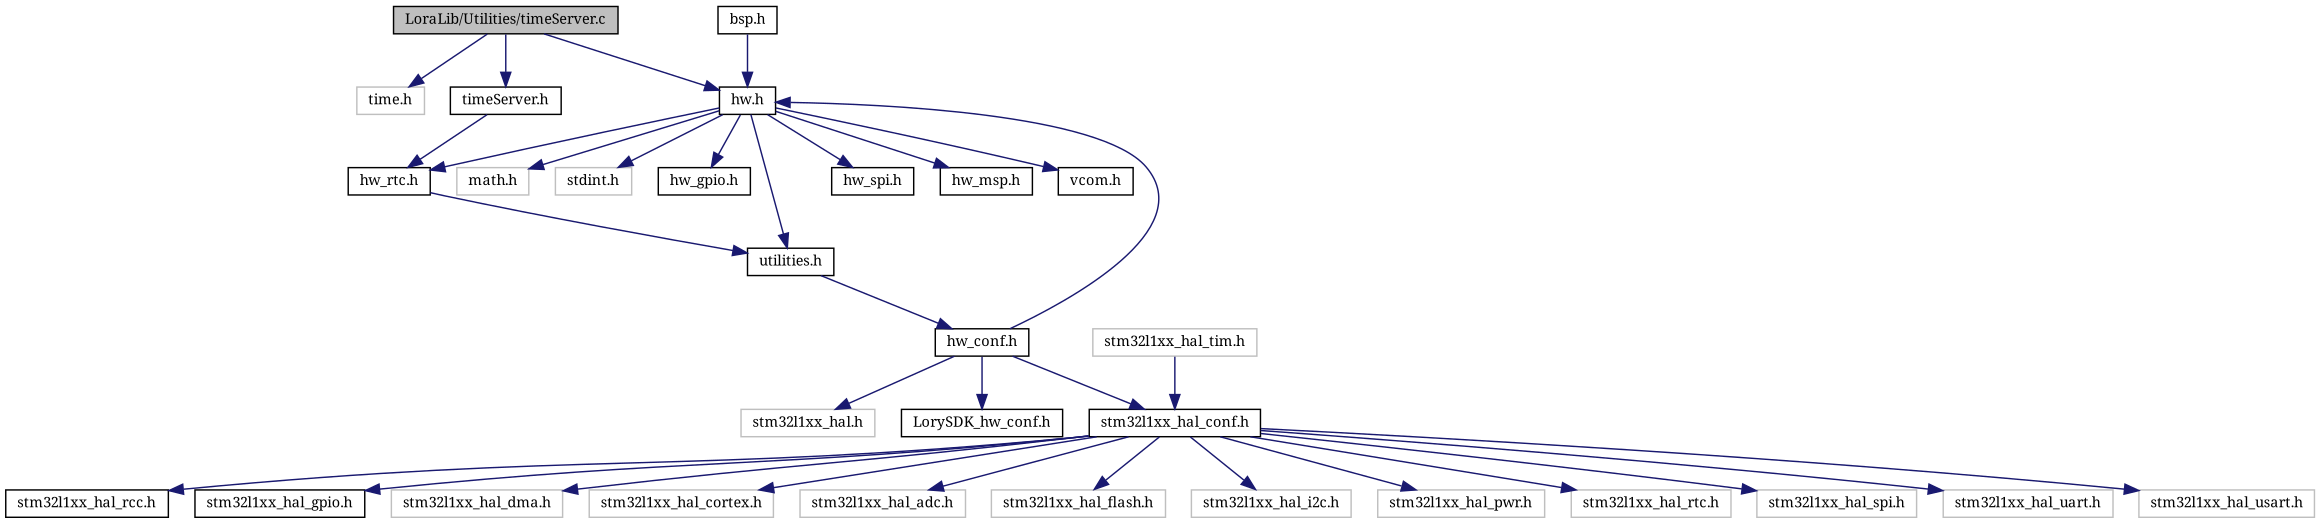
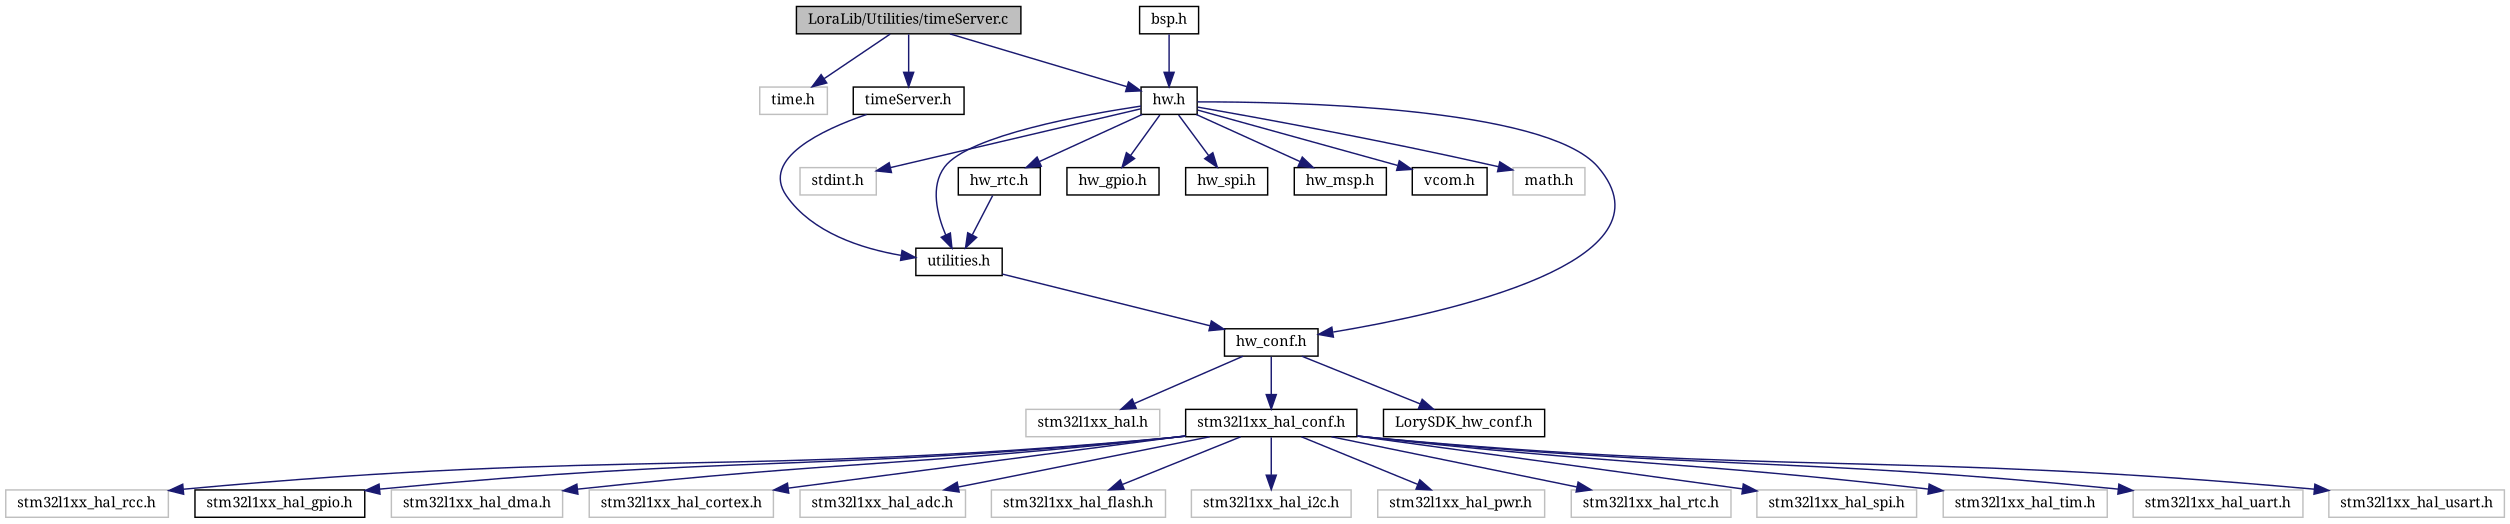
  digraph {
    fontname="Noto Serif"
    node [color=grey75 fillcolor=white fontname="Noto Serif" fontsize=10 shape=record style=filled]
    edge [color=midnightblue fontname="Noto Serif" fontsize=10 labelfontname=Helvetica labelfontsize=10 style=solid]
    n1 [color=black fillcolor=grey75 fontcolor=black height=0.2 label="LoraLib/Utilities/timeServer.c" width=0.4]
    n2 [height=0.2 label="time.h" width=0.4]
    n3 [color=black height=0.2 label="hw.h" width=0.4]
    n4 [color=black height=0.2 label="timeServer.h" width=0.4]
    n5 [height=0.2 label="math.h" width=0.4]
    n6 [height=0.2 label="stdint.h" width=0.4]
    n7 [color=black height=0.2 label="hw_conf.h" width=0.4]
    n8 [color=black height=0.2 label="hw_gpio.h" width=0.4]
    n9 [color=black height=0.2 label="hw_rtc.h" width=0.4]
    n10 [color=black height=0.2 label="utilities.h" width=0.4]
    n11 [color=black height=0.2 label="hw_spi.h" width=0.4]
    n12 [color=black height=0.2 label="hw_msp.h" width=0.4]
    n13 [color=black height=0.2 label="vcom.h" width=0.4]
    n14 [height=0.2 label="stm32l1xx_hal.h" width=0.4]
    n15 [color=black height=0.2 label="stm32l1xx_hal_conf.h" width=0.4]
    n16 [color=black height=0.2 label="LorySDK_hw_conf.h" width=0.4]
    n17 [color=black height=0.2 label="bsp.h" width=0.4]
-   n18 [color=black height=0.2 label="stm32l1xx_hal_rcc.h" width=0.4]
+   n18 [height=0.2 label="stm32l1xx_hal_rcc.h" width=0.4]
    n19 [color=black height=0.2 label="stm32l1xx_hal_gpio.h" width=0.4]
    n20 [height=0.2 label="stm32l1xx_hal_dma.h" width=0.4]
    n21 [height=0.2 label="stm32l1xx_hal_cortex.h" width=0.4]
    n22 [height=0.2 label="stm32l1xx_hal_adc.h" width=0.4]
    n23 [height=0.2 label="stm32l1xx_hal_flash.h" width=0.4]
    n24 [height=0.2 label="stm32l1xx_hal_i2c.h" width=0.4]
    n25 [height=0.2 label="stm32l1xx_hal_pwr.h" width=0.4]
    n26 [height=0.2 label="stm32l1xx_hal_rtc.h" width=0.4]
    n27 [height=0.2 label="stm32l1xx_hal_spi.h" width=0.4]
    n28 [height=0.2 label="stm32l1xx_hal_tim.h" width=0.4]
    n29 [height=0.2 label="stm32l1xx_hal_uart.h" width=0.4]
    n30 [height=0.2 label="stm32l1xx_hal_usart.h" width=0.4]
    n1 -> n2
    n1 -> n3
    n1 -> n4
    n3 -> n5
    n3 -> n6
-   n7 -> n3
+   n3 -> n7
    n3 -> n8
    n3 -> n9
    n3 -> n10
    n3 -> n11
    n3 -> n12
    n3 -> n13
-   n4 -> n9
+   n4 -> n10
    n7 -> n14
    n7 -> n15
    n7 -> n16
    n9 -> n10
    n10 -> n7
    n15 -> n18
    n15 -> n19
    n15 -> n20
    n15 -> n21
    n15 -> n22
    n15 -> n23
    n15 -> n24
    n15 -> n25
    n15 -> n26
    n15 -> n27
-   n28 -> n15
+   n15 -> n28
    n15 -> n29
    n15 -> n30
    n17 -> n3
  }
